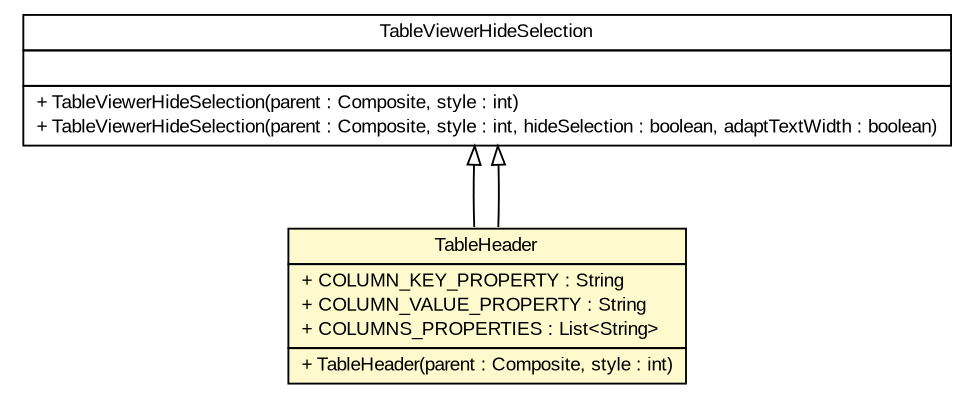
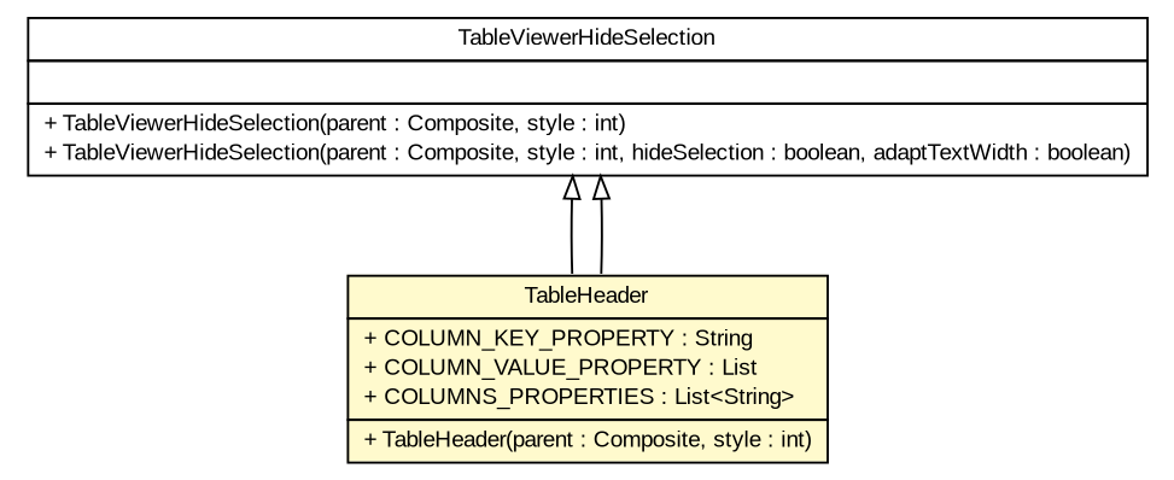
  digraph {
    nodesep=0.25
    ranksep=0.5
    node [fontcolor=black fontname=arial fontsize=10.0 shape=plaintext]
    edge [arrowtail=empty dir=back fontname=arial fontsize=10 headport=p labelfontname=arial labelfontsize=10 tailport=p]
-   n1 [label=<<table title="gov.sandia.cf.parts.viewer.TableHeader" border="0" cellborder="1" cellspacing="0" cellpadding="2" port="p" bgcolor="lemonChiffon" href="./TableHeader.html"> 		<tr><td><table border="0" cellspacing="0" cellpadding="1"> <tr><td align="center" balign="center"> TableHeader </td></tr> 		</table></td></tr> 		<tr><td><table border="0" cellspacing="0" cellpadding="1"> <tr><td align="left" balign="left"> + COLUMN_KEY_PROPERTY : String </td></tr> <tr><td align="left" balign="left"> + COLUMN_VALUE_PROPERTY : String </td></tr> <tr><td align="left" balign="left"> + COLUMNS_PROPERTIES : List&lt;String&gt; </td></tr> 		</table></td></tr> 		<tr><td><table border="0" cellspacing="0" cellpadding="1"> <tr><td align="left" balign="left"> + TableHeader(parent : Composite, style : int) </td></tr> 		</table></td></tr> 		</table>>]
+   n1 [label=<<table title="gov.sandia.cf.parts.viewer.TableHeader" border="0" cellborder="1" cellspacing="0" cellpadding="2" port="p" bgcolor="lemonChiffon" href="./TableHeader.html"> 		<tr><td><table border="0" cellspacing="0" cellpadding="1"> <tr><td align="center" balign="center"> TableHeader </td></tr> 		</table></td></tr> 		<tr><td><table border="0" cellspacing="0" cellpadding="1"> <tr><td align="left" balign="left"> + COLUMN_KEY_PROPERTY : String </td></tr> <tr><td align="left" balign="left"> + COLUMN_VALUE_PROPERTY : List </td></tr> <tr><td align="left" balign="left"> + COLUMNS_PROPERTIES : List&lt;String&gt; </td></tr> 		</table></td></tr> 		<tr><td><table border="0" cellspacing="0" cellpadding="1"> <tr><td align="left" balign="left"> + TableHeader(parent : Composite, style : int) </td></tr> 		</table></td></tr> 		</table>>]
    n2 [label=<<table title="gov.sandia.cf.parts.viewer.TableViewerHideSelection" border="0" cellborder="1" cellspacing="0" cellpadding="2" port="p" href="./TableViewerHideSelection.html"> 		<tr><td><table border="0" cellspacing="0" cellpadding="1"> <tr><td align="center" balign="center"> TableViewerHideSelection </td></tr> 		</table></td></tr> 		<tr><td><table border="0" cellspacing="0" cellpadding="1"> <tr><td align="left" balign="left">  </td></tr> 		</table></td></tr> 		<tr><td><table border="0" cellspacing="0" cellpadding="1"> <tr><td align="left" balign="left"> + TableViewerHideSelection(parent : Composite, style : int) </td></tr> <tr><td align="left" balign="left"> + TableViewerHideSelection(parent : Composite, style : int, hideSelection : boolean, adaptTextWidth : boolean) </td></tr> 		</table></td></tr> 		</table>>]
    n2 -> n1
    n2 -> n1
  }
